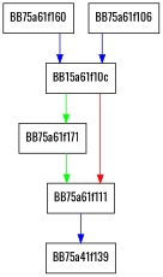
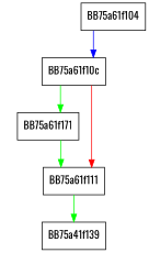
  digraph {
    fontname=Oswald
    splines=ortho
    node [fontname=Oswald shape=box]
    edge [color=green fontname=Oswald]
-   BB75a61f160
-   BB75a61f10c [label=BB15a61f10c]
-   BB75a61f104 [label=BB75a61f106]
+   BB75a61f10c
+   BB75a61f104
    BB75a61f171
    BB75a61f111
    n6 [label=BB75a41f139]
-   BB75a61f160 -> BB75a61f10c [color=blue]
    BB75a61f10c -> BB75a61f171
    BB75a61f10c -> BB75a61f111 [color=red]
    BB75a61f104 -> BB75a61f10c [color=blue]
    BB75a61f171 -> BB75a61f111
-   BB75a61f111 -> n6 [color=blue]
+   BB75a61f111 -> n6
  }
